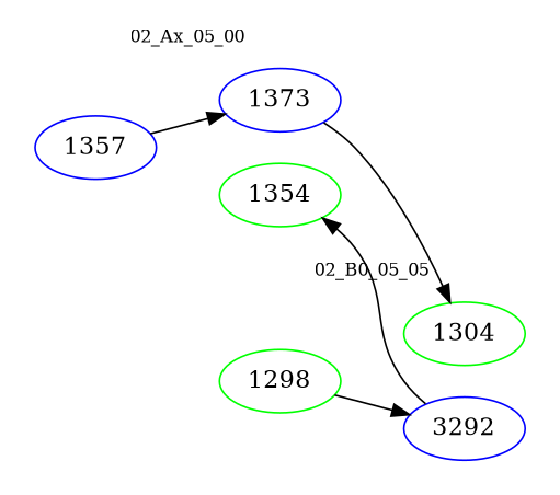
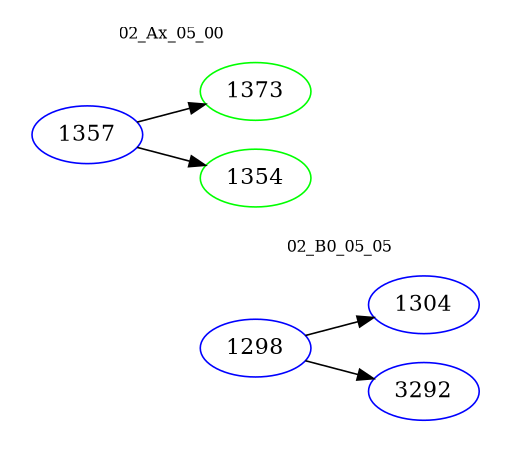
  digraph {
    rankdir=LR
    node [color=blue]
    edge [color=black]
    n1 [label=1357]
    n2 [color=green label=1354]
-   n3 [label=1373]
-   n4 [color=green label=1298]
+   n3 [color=green label=1373]
+   n4 [label=1298]
    n5 [label=3292]
-   n6 [color=green label=1304]
+   n6 [label=1304]
    subgraph cluster_1 {
      color=white
      fontsize=10
      label="02_Ax_05_00"
      n1
      n2
      n3
    }
    subgraph cluster_2 {
      color=white
      fontsize=10
      label="02_B0_05_05"
      n4
      n5
      n6
    }
-   n5 -> n2
+   n1 -> n2
    n1 -> n3
    n4 -> n5
-   n3 -> n6
+   n4 -> n6
  }
